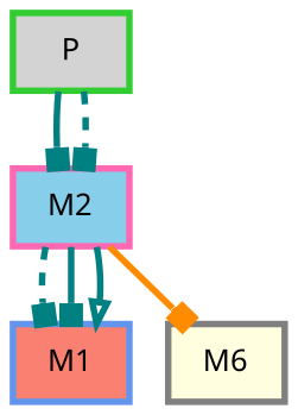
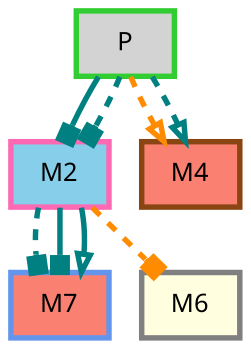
  digraph {
    fontname="Noto Sans"
    node [fillcolor=salmon fontname="Noto Sans" penwidth=3.0 shape=box style=filled]
    edge [arrowhead=box color=teal fontname="Noto Sans" penwidth=3 style=solid]
    P [color="#32cd32" fillcolor=lightgrey]
    M2 [color="#ff69b4" fillcolor=skyblue]
-   M1 [color="#6495ed"]
+   M4 [color="#8b4513"]
+   M1 [color="#6495ed" label=M7]
    n5 [color="#808080" fillcolor=lightyellow label=M6]
    P -> M2
    P -> M2 [style=dashed]
+   P -> M4 [arrowhead=onormal color=darkorange style=dashed]
+   P -> M4 [arrowhead=onormal style=dashed]
    M2 -> M1 [style=dashed]
    M2 -> M1
    M2 -> M1 [arrowhead=onormal]
-   M2 -> n5 [color=darkorange]
+   M2 -> n5 [color=darkorange style=dashed]
  }
